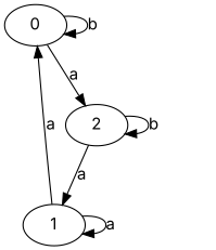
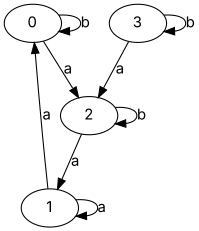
  digraph {
    d2tdocpreamble="\usetikzlibrary{automata}"
    d2tfigpreamble="\tikzstyle{every state}= [ draw=blue!50,very thick,fill=blue!20]  \tikzstyle{auto}= [fill=white]"
    fontname=Inter
    ranksep=0.5
    node [fontname=Inter style=state]
    edge [fontname=Inter lblstyle=auto topath="loop above"]
    n1 [label=0 style="state, initial"]
    n2 [label=2]
+   n3 [label=3]
    n4 [label=1 style="state, accepting"]
    n1 -> n1 [label=b]
    n1 -> n2 [label=a topath="bend right"]
    n2 -> n2 [label=b]
    n2 -> n4 [label=a topath="bend right"]
+   n3 -> n2 [label=a topath="bend right"]
+   n3 -> n3 [label=b]
    n4 -> n1 [label=a topath="bend right"]
    n4 -> n4 [label=a]
  }
